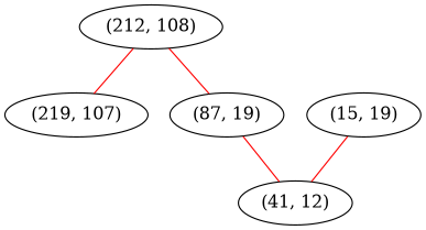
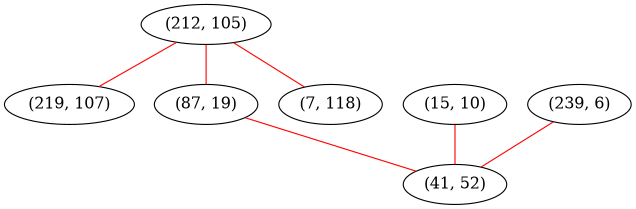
  graph {
    edge [color=red weight=1]
    n1 [label="(219, 107)"]
-   "(212, 108)"
+   "(212, 108)" [label="(212, 105)"]
    n3 [label="(87, 19)"]
-   "(41, 12)"
-   "(15, 10)" [label="(15, 19)"]
+   "(7, 118)"
+   "(41, 12)" [label="(41, 52)"]
+   "(15, 10)"
+   "(239, 6)"
    "(212, 108)" -- n1
    "(212, 108)" -- n3
+   "(212, 108)" -- "(7, 118)"
    n3 -- "(41, 12)"
    "(15, 10)" -- "(41, 12)"
+   "(239, 6)" -- "(41, 12)"
  }
